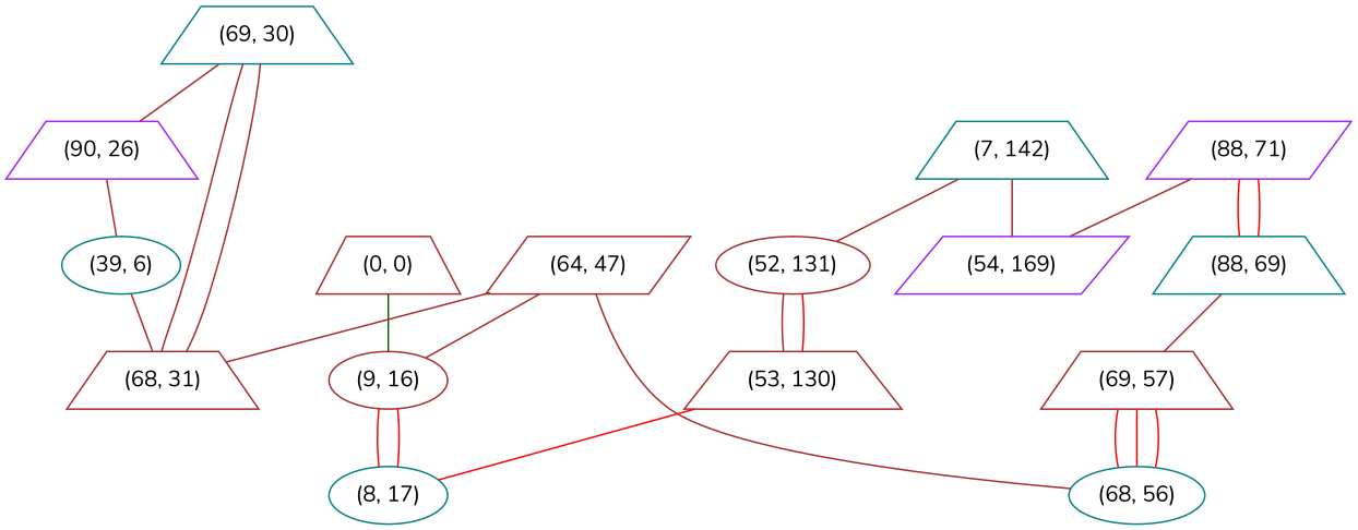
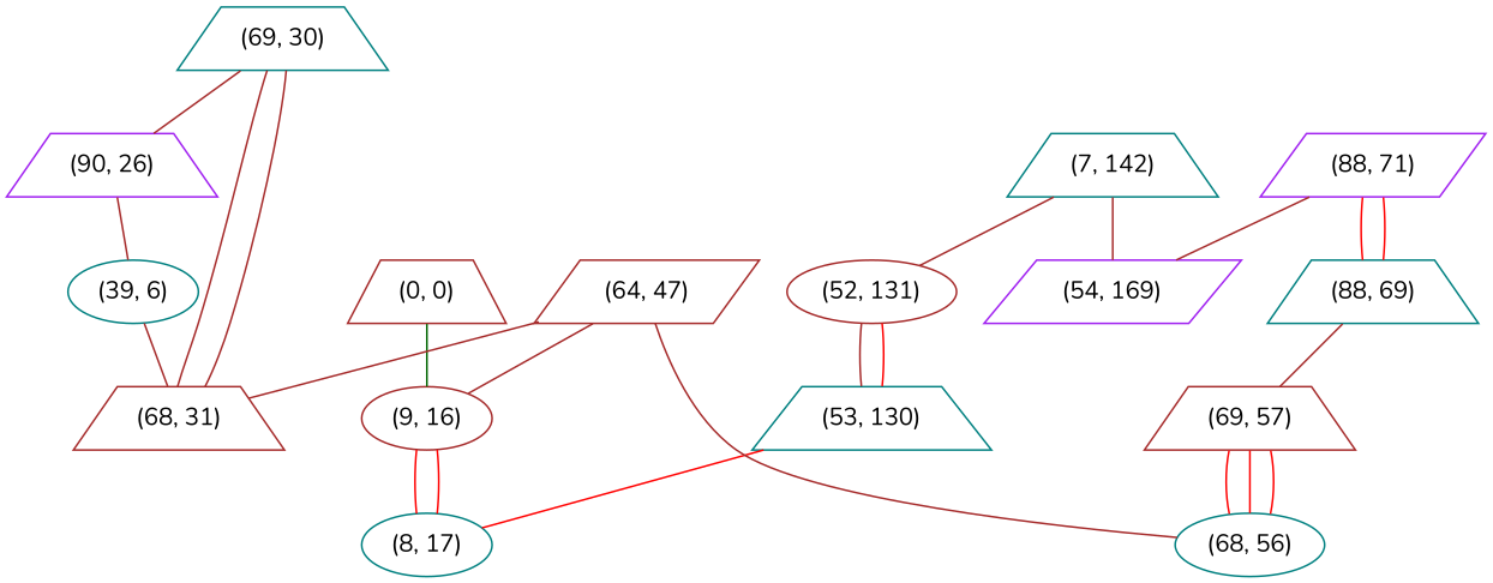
  graph {
    fontname=Nunito
    node [color=brown fontname=Nunito shape=trapezium]
    edge [color=brown fontname=Nunito weight=1]
    "(69, 30)" [color=teal]
    "(90, 26)" [color=purple]
    "(68, 31)"
    "(39, 6)" [color=teal shape=ellipse]
    "(7, 142)" [color=teal]
    "(52, 131)" [shape=ellipse]
    "(54, 169)" [color=purple shape=parallelogram]
-   "(53, 130)"
+   "(53, 130)" [color=teal]
    "(9, 16)" [shape=ellipse]
    "(0, 0)"
    "(8, 17)" [color=teal shape=ellipse]
    "(88, 71)" [color=purple shape=parallelogram]
    "(88, 69)" [color=teal]
    "(69, 57)"
    "(68, 56)" [color=teal shape=ellipse]
    "(64, 47)" [shape=parallelogram]
    "(69, 30)" -- "(90, 26)"
    "(69, 30)" -- "(68, 31)"
    "(69, 30)" -- "(68, 31)"
    "(90, 26)" -- "(39, 6)" [weight=3]
    "(39, 6)" -- "(68, 31)" [weight=3]
    "(7, 142)" -- "(52, 131)"
    "(7, 142)" -- "(54, 169)" [weight=3]
    "(52, 131)" -- "(53, 130)"
    "(52, 131)" -- "(53, 130)" [color=red]
    "(53, 130)" -- "(8, 17)" [color=red]
    "(9, 16)" -- "(8, 17)" [color=red]
    "(9, 16)" -- "(8, 17)" [color=red]
    "(0, 0)" -- "(9, 16)" [color=darkgreen weight=4]
    "(88, 71)" -- "(54, 169)"
    "(88, 71)" -- "(88, 69)" [color=red]
    "(88, 71)" -- "(88, 69)" [color=red]
    "(88, 69)" -- "(69, 57)"
    "(69, 57)" -- "(68, 56)" [color=red]
    "(69, 57)" -- "(68, 56)" [color=red]
    "(69, 57)" -- "(68, 56)" [color=red]
    "(64, 47)" -- "(68, 31)"
    "(64, 47)" -- "(9, 16)"
    "(64, 47)" -- "(68, 56)"
  }
